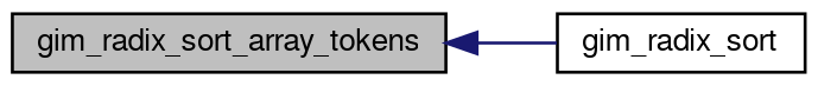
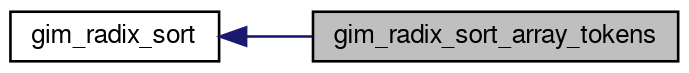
  digraph {
    rankdir=LR
    node [color=black fontname=FreeSans fontsize=10 shape=record]
    n1 [fillcolor=grey75 fontcolor=black height=0.2 label=gim_radix_sort_array_tokens style=filled width=0.4]
    n2 [height=0.2 label=gim_radix_sort width=0.4]
-   n1 -> n2 [color=midnightblue dir=back fontname=FreeSans fontsize=10 labelfontname=FreeSans labelfontsize=10 style=solid]
+   n2 -> n1 [color=midnightblue dir=back fontname=FreeSans fontsize=10 labelfontname=FreeSans labelfontsize=10 style=solid]
  }
